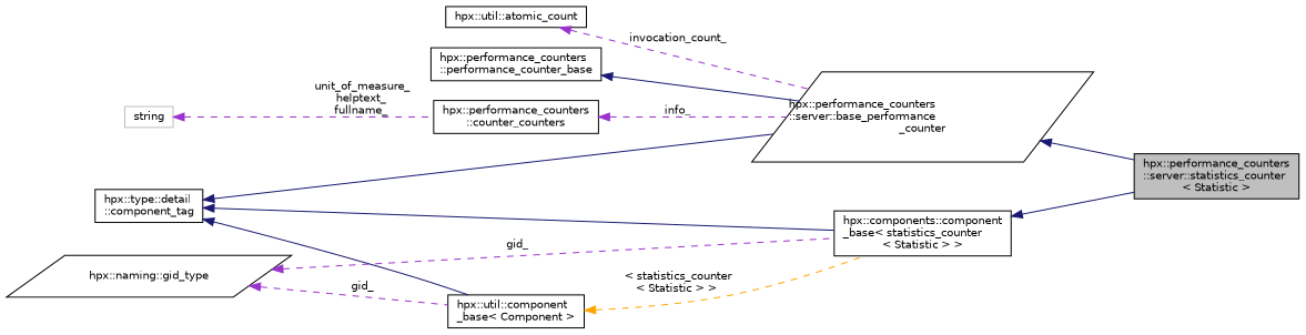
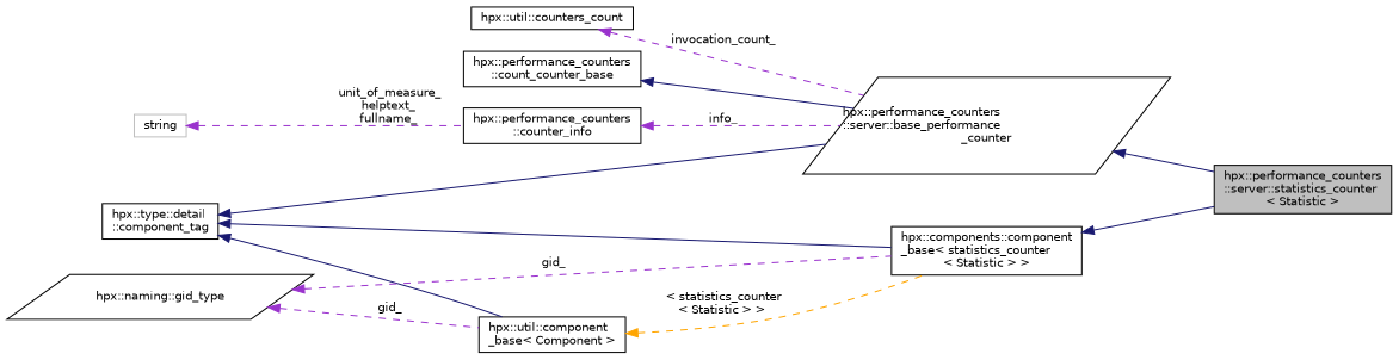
  digraph {
    rankdir=LR
    node [color=black fillcolor=white fontname=Helvetica fontsize=10 shape=box style=filled]
    edge [color=midnightblue dir=back fontname=Helvetica fontsize=10 labelfontname=Helvetica labelfontsize=10 style=solid]
    n1 [fillcolor=grey75 fontcolor=black height=0.2 label="hpx::performance_counters\l::server::statistics_counter\l\< Statistic \>" width=0.4]
    n2 [height=0.2 label="hpx::performance_counters\l::server::base_performance\l_counter" shape=parallelogram width=0.4]
-   n3 [height=0.2 label="hpx::performance_counters\l::performance_counter_base" width=0.4]
+   n3 [height=0.2 label="hpx::performance_counters\l::count_counter_base" width=0.4]
    n4 [height=0.2 label="hpx::type::detail\l::component_tag" width=0.4]
    n5 [height=0.2 label="hpx::components::component\l_base\< statistics_counter\l\< Statistic \> \>" width=0.4]
    n6 [height=0.2 label="hpx::util::component\l_base\< Component \>" width=0.4]
-   n7 [height=0.2 label="hpx::performance_counters\l::counter_counters" width=0.4]
+   n7 [height=0.2 label="hpx::performance_counters\l::counter_info" width=0.4]
    n8 [color=grey75 height=0.2 label=string width=0.4]
-   n9 [height=0.2 label="hpx::util::atomic_count" width=0.4]
+   n9 [height=0.2 label="hpx::util::counters_count" width=0.4]
    n10 [height=0.2 label="hpx::naming::gid_type" shape=parallelogram width=0.4]
    n2 -> n1
    n3 -> n2
    n4 -> n2
    n4 -> n5
    n4 -> n6
    n5 -> n1
    n6 -> n5 [color=orange label=" \< statistics_counter\l\< Statistic \> \>" style=dashed]
    n7 -> n2 [color=darkorchid3 label=" info_" style=dashed]
    n8 -> n7 [color=darkorchid3 label=" unit_of_measure_\nhelptext_\nfullname_" style=dashed]
    n9 -> n2 [color=darkorchid3 label=" invocation_count_" style=dashed]
    n10 -> n5 [color=darkorchid3 label=" gid_" style=dashed]
    n10 -> n6 [color=darkorchid3 label=" gid_" style=dashed]
  }
